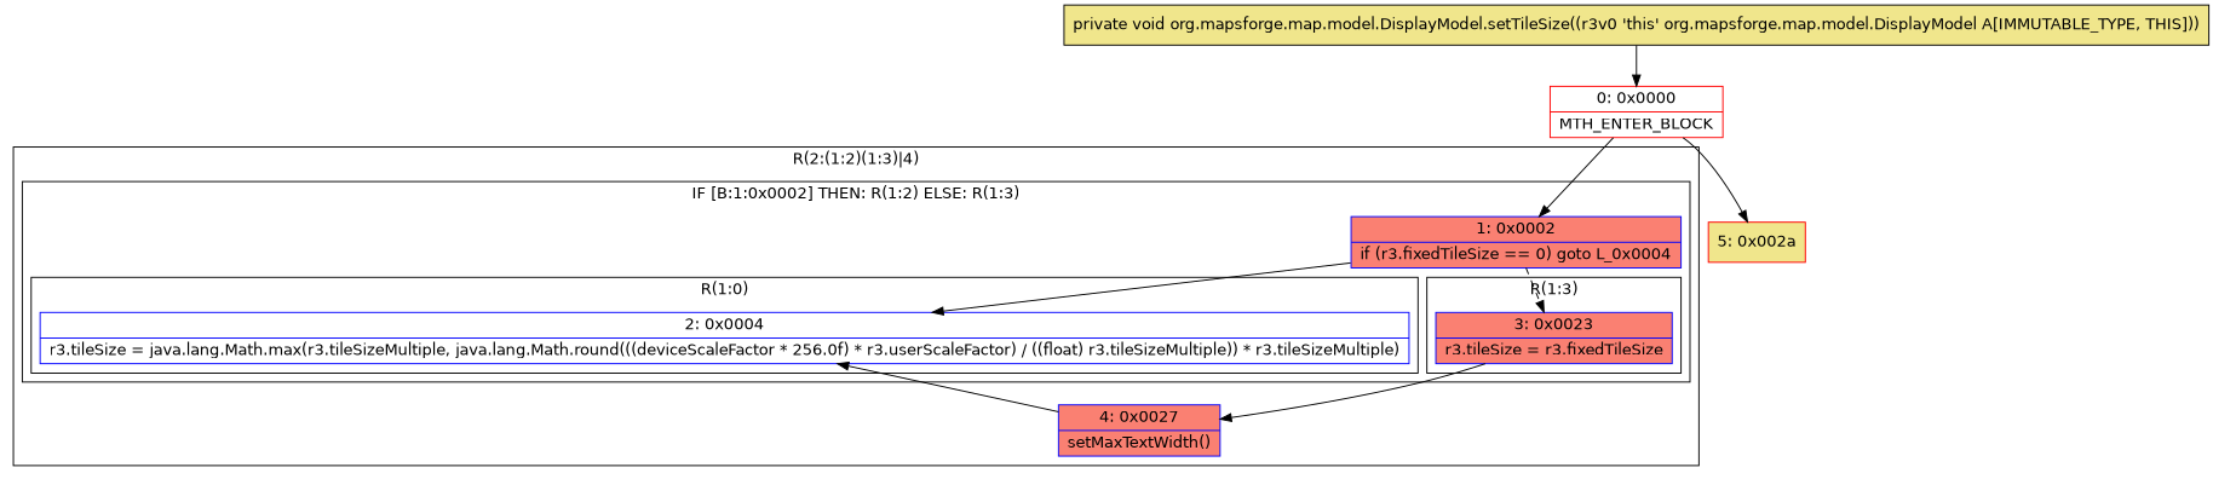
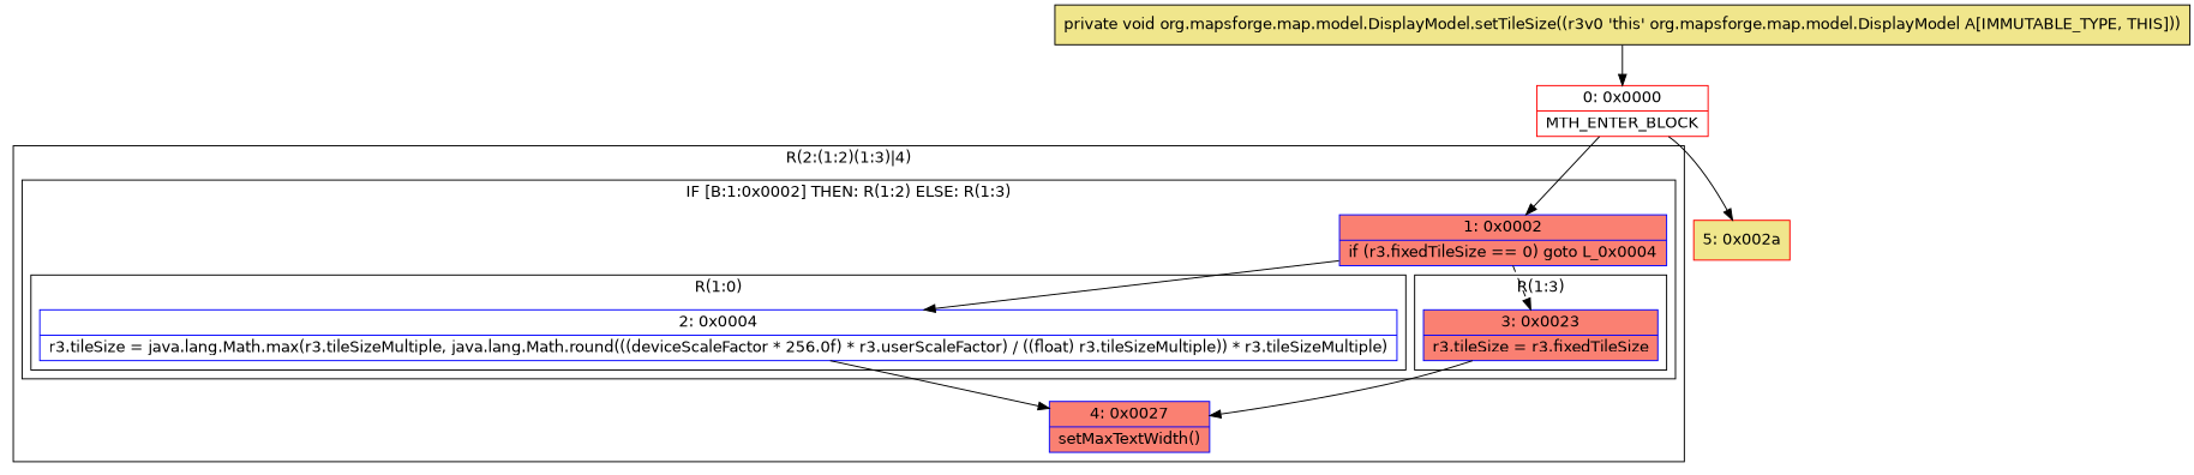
  digraph {
    fontname="DejaVu Sans"
    node [color=blue fillcolor=salmon fontname="DejaVu Sans" shape=record style=filled]
    edge [fontname="DejaVu Sans"]
    n1 [fillcolor=white label="{2\:\ 0x0004|r3.tileSize = java.lang.Math.max(r3.tileSizeMultiple, java.lang.Math.round(((deviceScaleFactor * 256.0f) * r3.userScaleFactor) \/ ((float) r3.tileSizeMultiple)) * r3.tileSizeMultiple)\l}"]
    n2 [label="{3\:\ 0x0023|r3.tileSize = r3.fixedTileSize\l}"]
    n3 [label="{1\:\ 0x0002|if (r3.fixedTileSize == 0) goto L_0x0004\l}"]
    n4 [label="{4\:\ 0x0027|setMaxTextWidth()\l}"]
    n5 [color=red fillcolor=khaki label="{5\:\ 0x002a}"]
    n6 [color=red fillcolor=white label="{0\:\ 0x0000|MTH_ENTER_BLOCK\l}"]
    n7 [fillcolor=khaki label="{private void org.mapsforge.map.model.DisplayModel.setTileSize((r3v0 'this' org.mapsforge.map.model.DisplayModel A[IMMUTABLE_TYPE, THIS])) }" color=""]
    subgraph cluster_1 {
      label="R(2:(1:2)(1:3)|4)"
      n4
      subgraph cluster_2 {
        label="IF [B:1:0x0002] THEN: R(1:2) ELSE: R(1:3)"
        n3
        subgraph cluster_3 {
          label="R(1:0)"
          n1
        }
        subgraph cluster_4 {
          label="R(1:3)"
          n2
        }
      }
    }
-   n4 -> n1
+   n1 -> n4
    n2 -> n4
    n3 -> n1
    n3 -> n2 [style=dashed]
    n6 -> n3
    n6 -> n5
    n7 -> n6
  }
